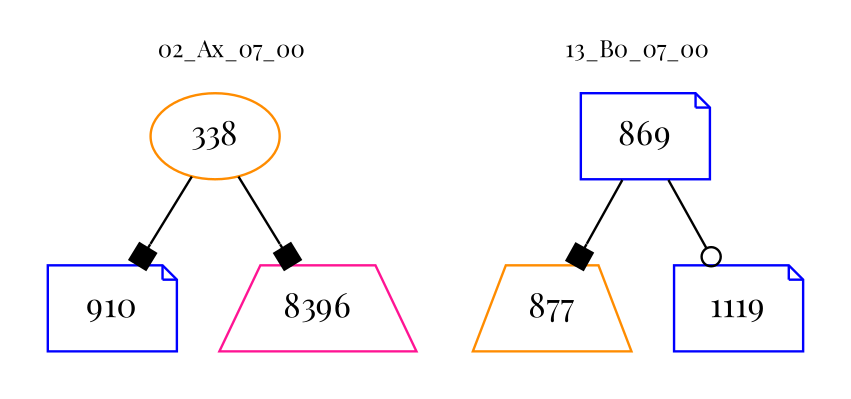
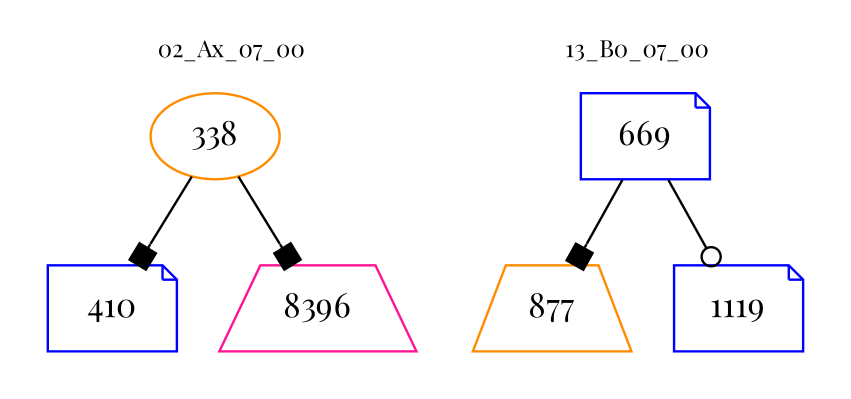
  digraph {
    fontname="Playfair Display"
    node [color=blue fontname="Playfair Display" shape=note]
    edge [arrowhead=box color=black fontname="Playfair Display"]
    n1 [color=darkorange label=338 shape=ellipse]
-   n2 [label=910]
+   n2 [label=410]
    n3 [color=deeppink label=8396 shape=trapezium]
-   n4 [label=869]
+   n4 [label=669]
    n5 [color=darkorange label=877 shape=trapezium]
    n6 [label=1119]
    subgraph cluster_1 {
      color=white
      fontsize=10
      label="02_Ax_07_00"
      n1
      n2
      n3
    }
    subgraph cluster_2 {
      color=white
      fontsize=10
      label="13_B0_07_00"
      n4
      n5
      n6
    }
    n1 -> n2
    n1 -> n3
    n4 -> n5
    n4 -> n6 [arrowhead=odot]
  }
